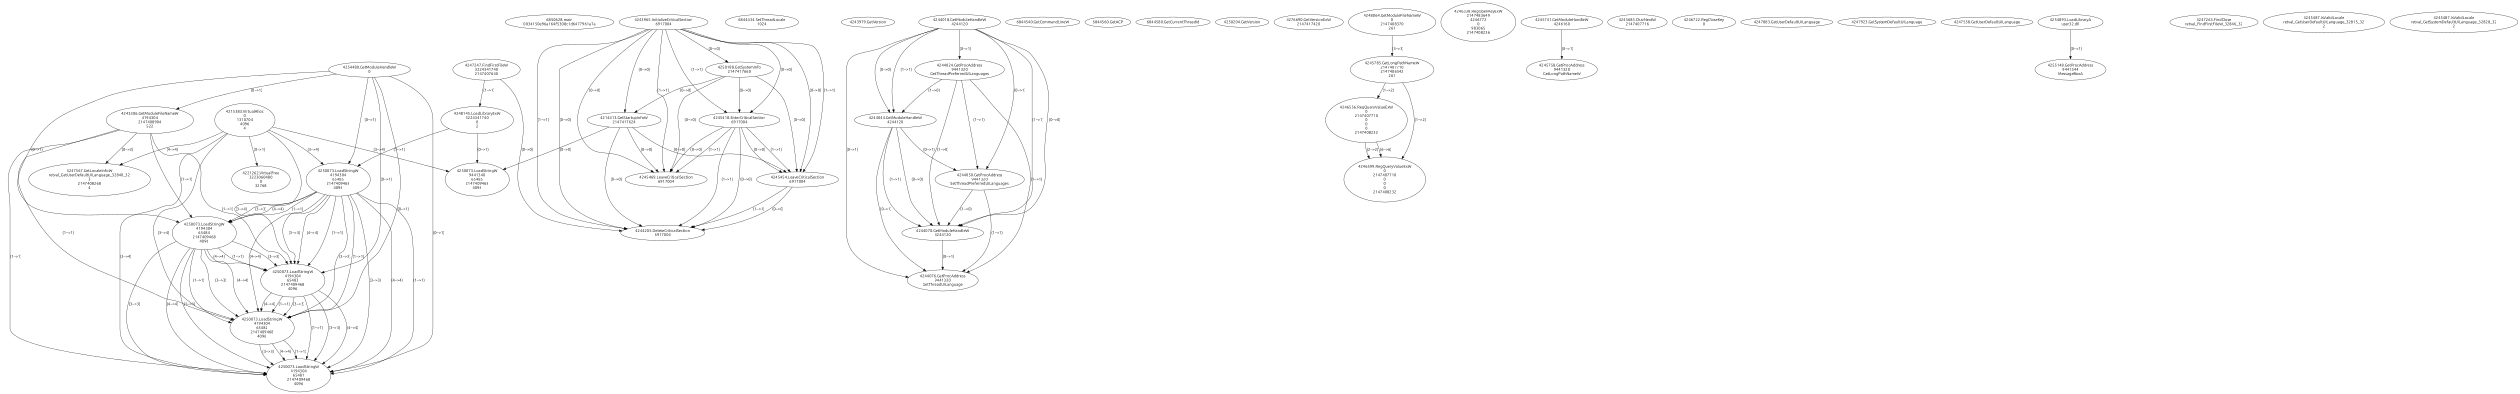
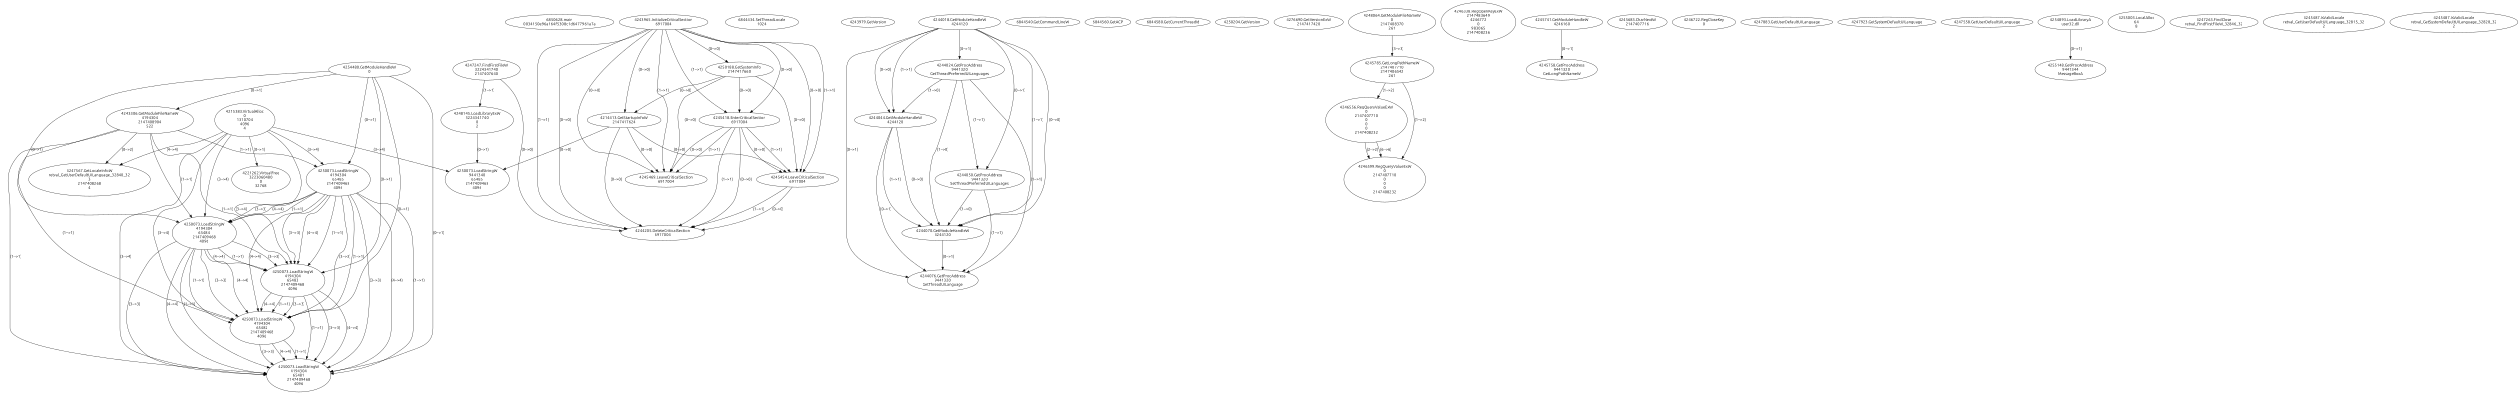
  digraph {
    fontname=Ubuntu
    node [fontname=Ubuntu]
    edge [fontname=Ubuntu]
    n1 [label="6850628.main\n0034150e96a164f5308c1d6477961a7a"]
    n2 [label="4254480.GetModuleHandleW\n0"]
    n3 [label="4243306.GetModuleFileNameW\n4194304\n2147408904\n522"]
    n4 [label="4250073.LoadStringW\n4194304\n65485\n2147409468\n4096"]
    n5 [label="4250073.LoadStringW\n4194304\n65484\n2147409468\n4096"]
    n6 [label="4250073.LoadStringW\n4194304\n65483\n2147409468\n4096"]
    n7 [label="4250073.LoadStringW\n4194304\n65482\n2147409468\n4096"]
    n8 [label="4250073.LoadStringW\n4194304\n65481\n2147409468\n4096"]
    n9 [label="4247567.GetLocaleInfoW\nretval_GetUserDefaultUILanguage_32840_32\n3\n2147408268\n4"]
    n10 [label="6844434.SetThreadLocale\n1024"]
    n11 [label="4243965.InitializeCriticalSection\n6917004"]
    n12 [label="4250188.GetSystemInfo\n2147417660"]
    n13 [label="4214413.GetStartupInfoW\n2147417624"]
    n14 [label="4245418.EnterCriticalSection\n6917004"]
    n15 [label="4245454.LeaveCriticalSection\n6917004"]
    n16 [label="4244205.DeleteCriticalSection\n6917004"]
    n17 [label="4245469.LeaveCriticalSection\n6917004"]
    n18 [label="4250073.LoadStringW\n9441340\n65485\n2147409468\n4096"]
    n19 [label="4243979.GetVersion\n"]
    n20 [label="4244018.GetModuleHandleW\n4244120"]
    n21 [label="4244024.GetProcAddress\n9441320\nGetThreadPreferredUILanguages"]
    n22 [label="4244044.GetModuleHandleW\n4244120"]
    n23 [label="4244050.GetProcAddress\n9441320\nSetThreadPreferredUILanguages"]
    n24 [label="4244070.GetModuleHandleW\n4244120"]
    n25 [label="4244076.GetProcAddress\n9441320\nGetThreadUILanguage"]
    n26 [label="6844540.GetCommandLineW\n"]
    n27 [label="6844560.GetACP\n"]
    n28 [label="6844580.GetCurrentThreadId\n"]
    n29 [label="4250204.GetVersion\n"]
    n30 [label="4276690.GetVersionExW\n2147417420"]
    n31 [label="4248064.GetModuleFileNameW\n0\n2147408370\n261"]
    n32 [label="4245785.GetLongPathNameW\n2147407710\n2147406542\n261"]
    n33 [label="4246556.RegQueryValueExW\n0\n2147407710\n0\n0\n0\n2147408232"]
    n34 [label="4246599.RegQueryValueExW\n0\n2147407710\n0\n0\n0\n2147408232"]
    n35 [label="4215383.VirtualAlloc\n0\n1310704\n4096\n4"]
    n36 [label="4221262.VirtualFree\n3223060480\n0\n32768"]
    n37 [label="4246338.RegOpenKeyExW\n2147483649\n4246772\n0\n983065\n2147408236"]
    n38 [label="4245741.GetModuleHandleW\n4246160"]
    n39 [label="4245758.GetProcAddress\n9441320\nGetLongPathNameW"]
    n40 [label="4245683.CharNextW\n2147407716"]
    n41 [label="4246722.RegCloseKey\n0"]
    n42 [label="4247883.GetUserDefaultUILanguage\n"]
    n43 [label="4247923.GetSystemDefaultUILanguage\n"]
    n44 [label="4247558.GetUserDefaultUILanguage\n"]
    n45 [label="4247247.FindFirstFileW\n3224341740\n2147407640"]
    n46 [label="4248145.LoadLibraryExW\n3224341740\n0\n2"]
    n47 [label="4254893.LoadLibraryA\nuser32.dll"]
    n48 [label="4255148.GetProcAddress\n9441344\nMessageBoxA"]
+   n49 [label="4255003.LocalAlloc\n64\n8"]
    n50 [label="4247263.FindClose\nretval_FindFirstFileW_32846_32"]
    n51 [label="4245487.IsValidLocale\nretval_GetUserDefaultUILanguage_32815_32\n2"]
    n52 [label="4245487.IsValidLocale\nretval_GetSystemDefaultUILanguage_32828_32\n2"]
    n2 -> n3 [label="(0-->1)"]
    n2 -> n4 [label="(0-->1)"]
    n2 -> n5 [label="(0-->1)"]
    n2 -> n6 [label="(0-->1)"]
    n2 -> n7 [label="(0-->1)"]
    n2 -> n8 [label="(0-->1)"]
-   n46 -> n4 [label="(1-->1)"]
+   n3 -> n4 [label="(1-->1)"]
    n3 -> n5 [label="(1-->1)"]
    n3 -> n6 [label="(1-->1)"]
    n3 -> n7 [label="(1-->1)"]
    n3 -> n8 [label="(1-->1)"]
    n3 -> n9 [label="(0-->2)"]
    n4 -> n5 [label="(1-->1)"]
    n4 -> n5 [label="(3-->3)"]
    n4 -> n5 [label="(4-->4)"]
    n4 -> n6 [label="(1-->1)"]
    n4 -> n6 [label="(3-->3)"]
    n4 -> n6 [label="(4-->4)"]
    n4 -> n7 [label="(1-->1)"]
    n4 -> n7 [label="(3-->3)"]
    n4 -> n7 [label="(4-->4)"]
    n4 -> n8 [label="(1-->1)"]
    n4 -> n8 [label="(3-->3)"]
    n4 -> n8 [label="(4-->4)"]
    n5 -> n6 [label="(1-->1)"]
    n5 -> n6 [label="(3-->3)"]
    n5 -> n6 [label="(4-->4)"]
    n5 -> n7 [label="(1-->1)"]
    n5 -> n7 [label="(3-->3)"]
    n5 -> n7 [label="(4-->4)"]
    n5 -> n8 [label="(1-->1)"]
    n5 -> n8 [label="(3-->3)"]
    n5 -> n8 [label="(4-->4)"]
    n6 -> n7 [label="(1-->1)"]
    n6 -> n7 [label="(3-->3)"]
    n6 -> n7 [label="(4-->4)"]
    n6 -> n8 [label="(1-->1)"]
    n6 -> n8 [label="(3-->3)"]
    n6 -> n8 [label="(4-->4)"]
    n7 -> n8 [label="(1-->1)"]
    n7 -> n8 [label="(3-->3)"]
    n7 -> n8 [label="(4-->4)"]
    n11 -> n12 [label="(0-->0)"]
    n11 -> n13 [label="(0-->0)"]
    n11 -> n14 [label="(1-->1)"]
    n11 -> n14 [label="(0-->0)"]
    n11 -> n15 [label="(1-->1)"]
    n11 -> n15 [label="(0-->0)"]
    n11 -> n16 [label="(1-->1)"]
    n11 -> n16 [label="(0-->0)"]
    n11 -> n17 [label="(1-->1)"]
    n11 -> n17 [label="(0-->0)"]
    n12 -> n13 [label="(0-->0)"]
    n12 -> n14 [label="(0-->0)"]
    n12 -> n15 [label="(0-->0)"]
    n12 -> n17 [label="(0-->0)"]
    n13 -> n15 [label="(0-->0)"]
    n13 -> n16 [label="(0-->0)"]
    n13 -> n17 [label="(0-->0)"]
    n13 -> n18 [label="(0-->0)"]
    n14 -> n15 [label="(1-->1)"]
    n14 -> n15 [label="(0-->0)"]
    n14 -> n16 [label="(1-->1)"]
    n14 -> n16 [label="(0-->0)"]
    n14 -> n17 [label="(1-->1)"]
    n14 -> n17 [label="(0-->0)"]
    n15 -> n16 [label="(1-->1)"]
    n15 -> n16 [label="(0-->0)"]
    n20 -> n21 [label="(0-->1)"]
    n20 -> n22 [label="(1-->1)"]
    n20 -> n22 [label="(0-->0)"]
    n20 -> n23 [label="(0-->1)"]
    n20 -> n24 [label="(1-->1)"]
    n20 -> n24 [label="(0-->0)"]
    n20 -> n25 [label="(0-->1)"]
    n21 -> n22 [label="(1-->0)"]
    n21 -> n23 [label="(1-->1)"]
    n21 -> n24 [label="(1-->0)"]
    n21 -> n25 [label="(1-->1)"]
-   n22 -> n23 [label="(0-->1)"]
    n22 -> n24 [label="(1-->1)"]
    n22 -> n24 [label="(0-->0)"]
    n22 -> n25 [label="(0-->1)"]
    n23 -> n24 [label="(1-->0)"]
    n23 -> n25 [label="(1-->1)"]
    n24 -> n25 [label="(0-->1)"]
    n31 -> n32 [label="(3-->3)"]
    n32 -> n33 [label="(1-->2)"]
    n32 -> n34 [label="(1-->2)"]
    n33 -> n34 [label="(2-->2)"]
    n33 -> n34 [label="(6-->6)"]
    n35 -> n4 [label="(3-->4)"]
+   n35 -> n5 [label="(3-->4)"]
    n35 -> n6 [label="(3-->4)"]
    n35 -> n7 [label="(3-->4)"]
    n35 -> n8 [label="(3-->4)"]
    n35 -> n9 [label="(4-->4)"]
    n35 -> n18 [label="(3-->4)"]
    n35 -> n36 [label="(0-->1)"]
    n38 -> n39 [label="(0-->1)"]
    n45 -> n16 [label="(0-->0)"]
    n45 -> n46 [label="(1-->1)"]
    n46 -> n18 [label="(0-->1)"]
    n47 -> n48 [label="(0-->1)"]
  }
